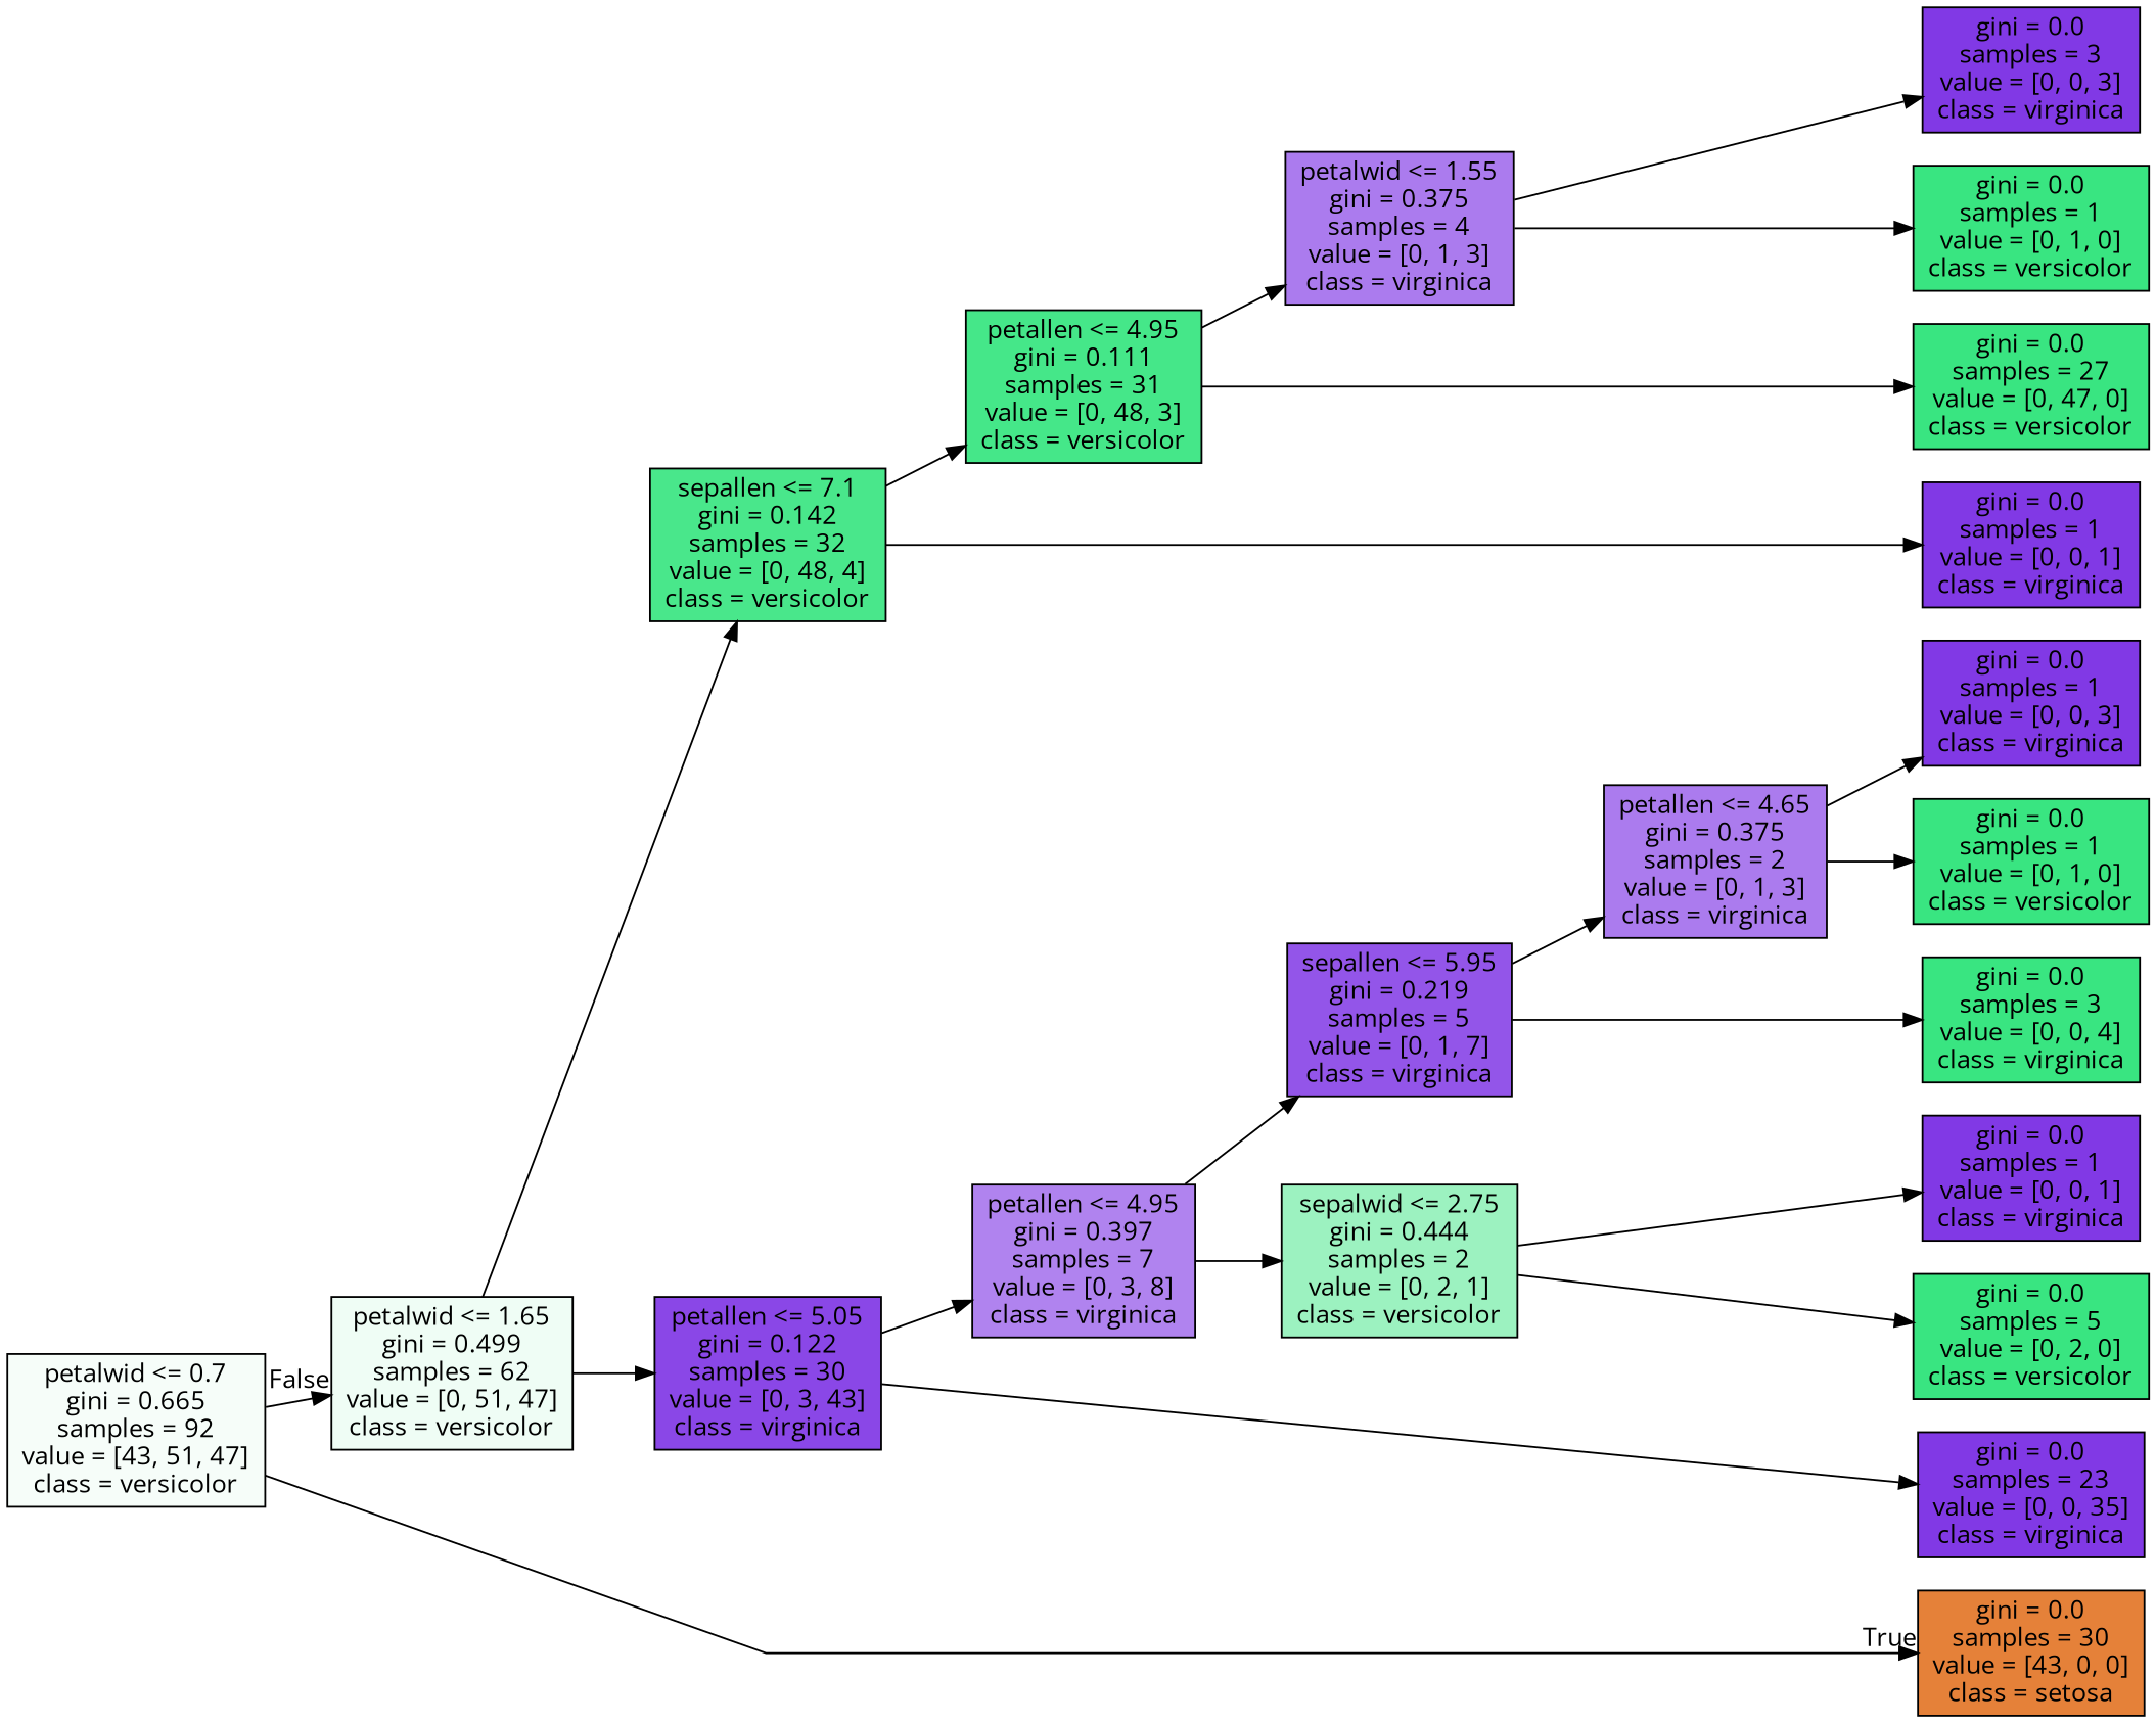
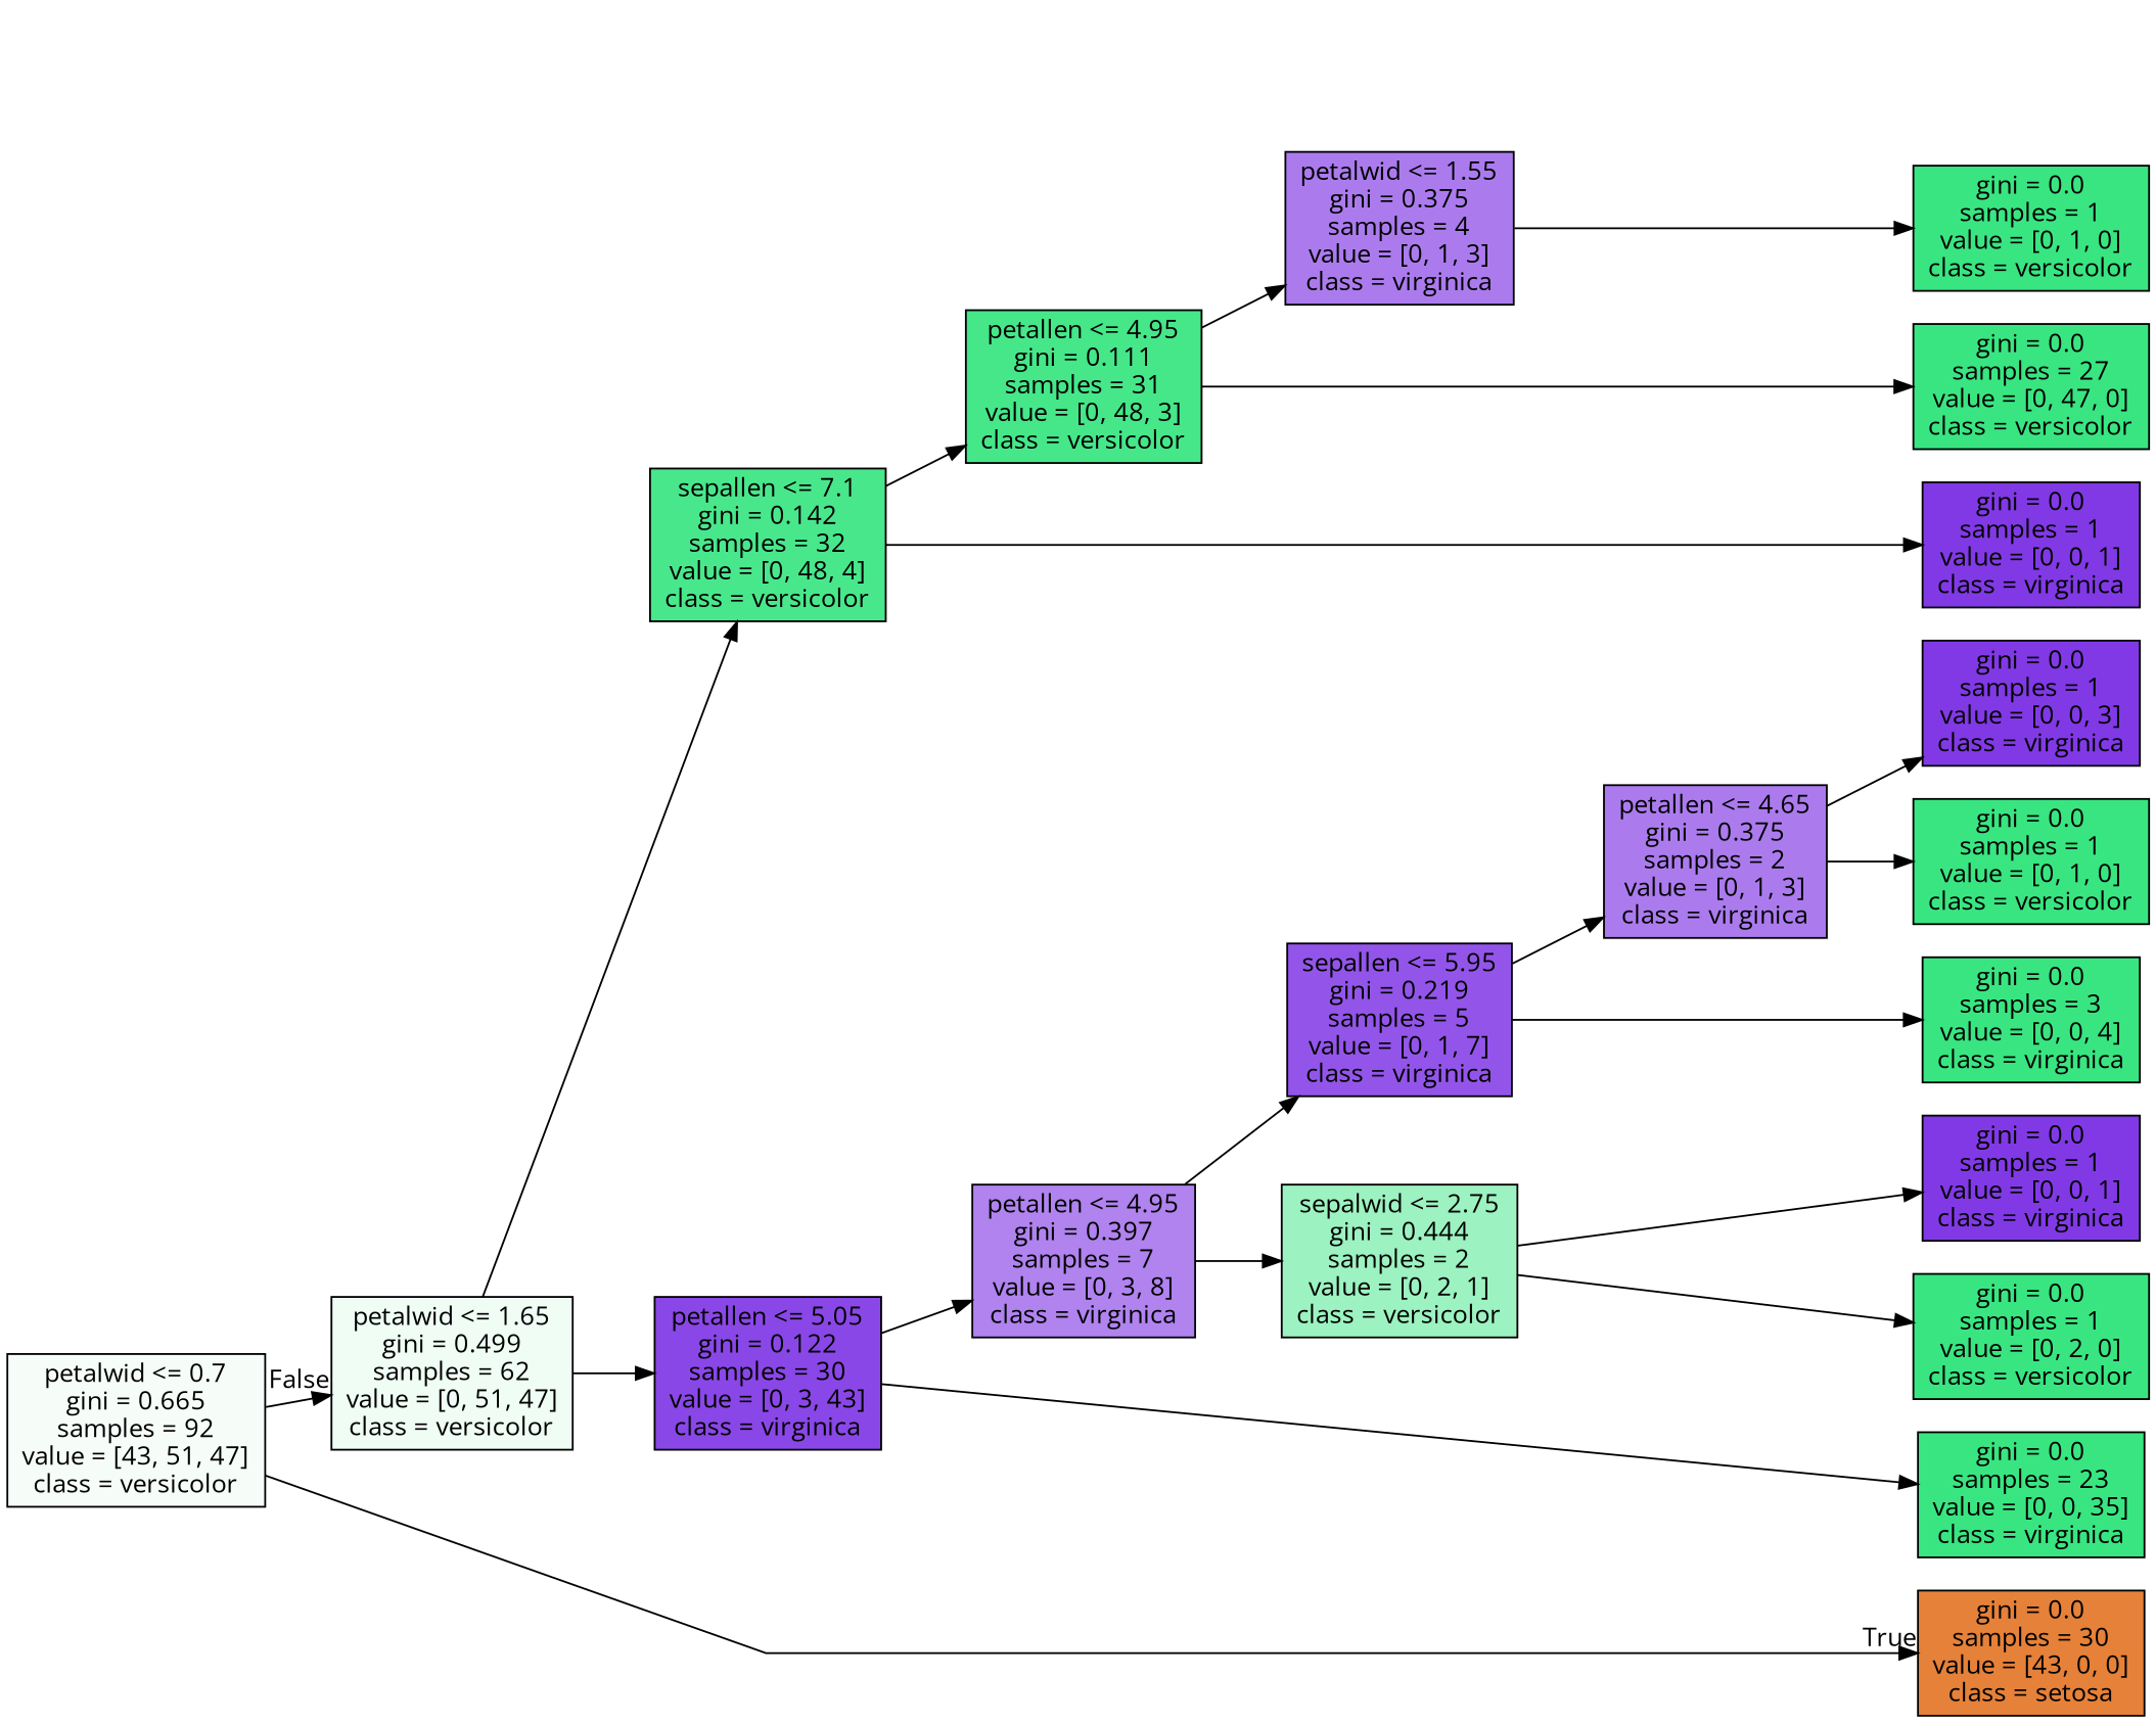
  digraph {
    fontname="Open Sans"
    rankdir=LR
    ranksep=equally
    splines=polyline
    node [color=black fillcolor="#39e581ff" fontname="Open Sans" shape=box style=filled]
    edge [fontname="Open Sans"]
    n1 [fillcolor="#39e5810b" label="petalwid <= 0.7\ngini = 0.665\nsamples = 92\nvalue = [43, 51, 47]\nclass = versicolor"]
    n2 [fillcolor="#39e58114" label="petalwid <= 1.65\ngini = 0.499\nsamples = 62\nvalue = [0, 51, 47]\nclass = versicolor"]
    n3 [fillcolor="#39e581ea" label="sepallen <= 7.1\ngini = 0.142\nsamples = 32\nvalue = [0, 48, 4]\nclass = versicolor"]
    n4 [fillcolor="#8139e5ed" label="petallen <= 5.05\ngini = 0.122\nsamples = 30\nvalue = [0, 3, 43]\nclass = virginica"]
    n5 [fillcolor="#39e581ef" label="petallen <= 4.95\ngini = 0.111\nsamples = 31\nvalue = [0, 48, 3]\nclass = versicolor"]
    n6 [fillcolor="#8139e59f" label="petallen <= 4.95\ngini = 0.397\nsamples = 7\nvalue = [0, 3, 8]\nclass = virginica"]
    n7 [fillcolor="#8139e5aa" label="petalwid <= 1.55\ngini = 0.375\nsamples = 4\nvalue = [0, 1, 3]\nclass = virginica"]
    n8 [fillcolor="#8139e5db" label="sepallen <= 5.95\ngini = 0.219\nsamples = 5\nvalue = [0, 1, 7]\nclass = virginica"]
    n9 [fillcolor="#39e5817f" label="sepalwid <= 2.75\ngini = 0.444\nsamples = 2\nvalue = [0, 2, 1]\nclass = versicolor"]
    n10 [fillcolor="#8139e5aa" label="petallen <= 4.65\ngini = 0.375\nsamples = 2\nvalue = [0, 1, 3]\nclass = virginica"]
    n11 [fillcolor="#e58139ff" label="gini = 0.0\nsamples = 30\nvalue = [43, 0, 0]\nclass = setosa"]
    n12 [label="gini = 0.0\nsamples = 27\nvalue = [0, 47, 0]\nclass = versicolor"]
-   n13 [fillcolor="#8139e5ff" label="gini = 0.0\nsamples = 3\nvalue = [0, 0, 3]\nclass = virginica"]
    n14 [label="gini = 0.0\nsamples = 1\nvalue = [0, 1, 0]\nclass = versicolor"]
    n15 [fillcolor="#8139e5ff" label="gini = 0.0\nsamples = 1\nvalue = [0, 0, 1]\nclass = virginica"]
    n16 [fillcolor="#8139e5ff" label="gini = 0.0\nsamples = 1\nvalue = [0, 0, 3]\nclass = virginica"]
    n17 [label="gini = 0.0\nsamples = 1\nvalue = [0, 1, 0]\nclass = versicolor"]
    n18 [label="gini = 0.0\nsamples = 3\nvalue = [0, 0, 4]\nclass = virginica"]
    n19 [fillcolor="#8139e5ff" label="gini = 0.0\nsamples = 1\nvalue = [0, 0, 1]\nclass = virginica"]
-   n20 [label="gini = 0.0\nsamples = 5\nvalue = [0, 2, 0]\nclass = versicolor"]
-   n21 [fillcolor="#8139e5ff" label="gini = 0.0\nsamples = 23\nvalue = [0, 0, 35]\nclass = virginica"]
+   n20 [label="gini = 0.0\nsamples = 1\nvalue = [0, 2, 0]\nclass = versicolor"]
+   n21 [label="gini = 0.0\nsamples = 23\nvalue = [0, 0, 35]\nclass = virginica"]
    subgraph sub_1 {
      rank=same
      n1
    }
    subgraph sub_2 {
      rank=same
      n2
    }
    subgraph sub_3 {
      rank=same
      n3
      n4
    }
    subgraph sub_4 {
      rank=same
      n5
      n6
    }
    subgraph sub_5 {
      rank=same
      n7
      n8
      n9
    }
    subgraph sub_6 {
      rank=same
      n10
    }
    subgraph sub_7 {
      rank=same
      n11
      n12
-     n13
      n14
      n15
      n16
      n17
      n18
      n19
      n20
      n21
    }
    n1 -> n2 [headlabel=False labelangle=-45 labeldistance=2.5]
    n1 -> n11 [headlabel=True labelangle=45 labeldistance=2.5]
    n2 -> n3
    n2 -> n4
    n3 -> n5
    n3 -> n15
    n4 -> n6
    n4 -> n21
    n5 -> n7
    n5 -> n12
    n6 -> n8
    n6 -> n9
-   n7 -> n13
    n7 -> n14
    n8 -> n10
    n8 -> n18
    n9 -> n19
    n9 -> n20
    n10 -> n16
    n10 -> n17
  }
